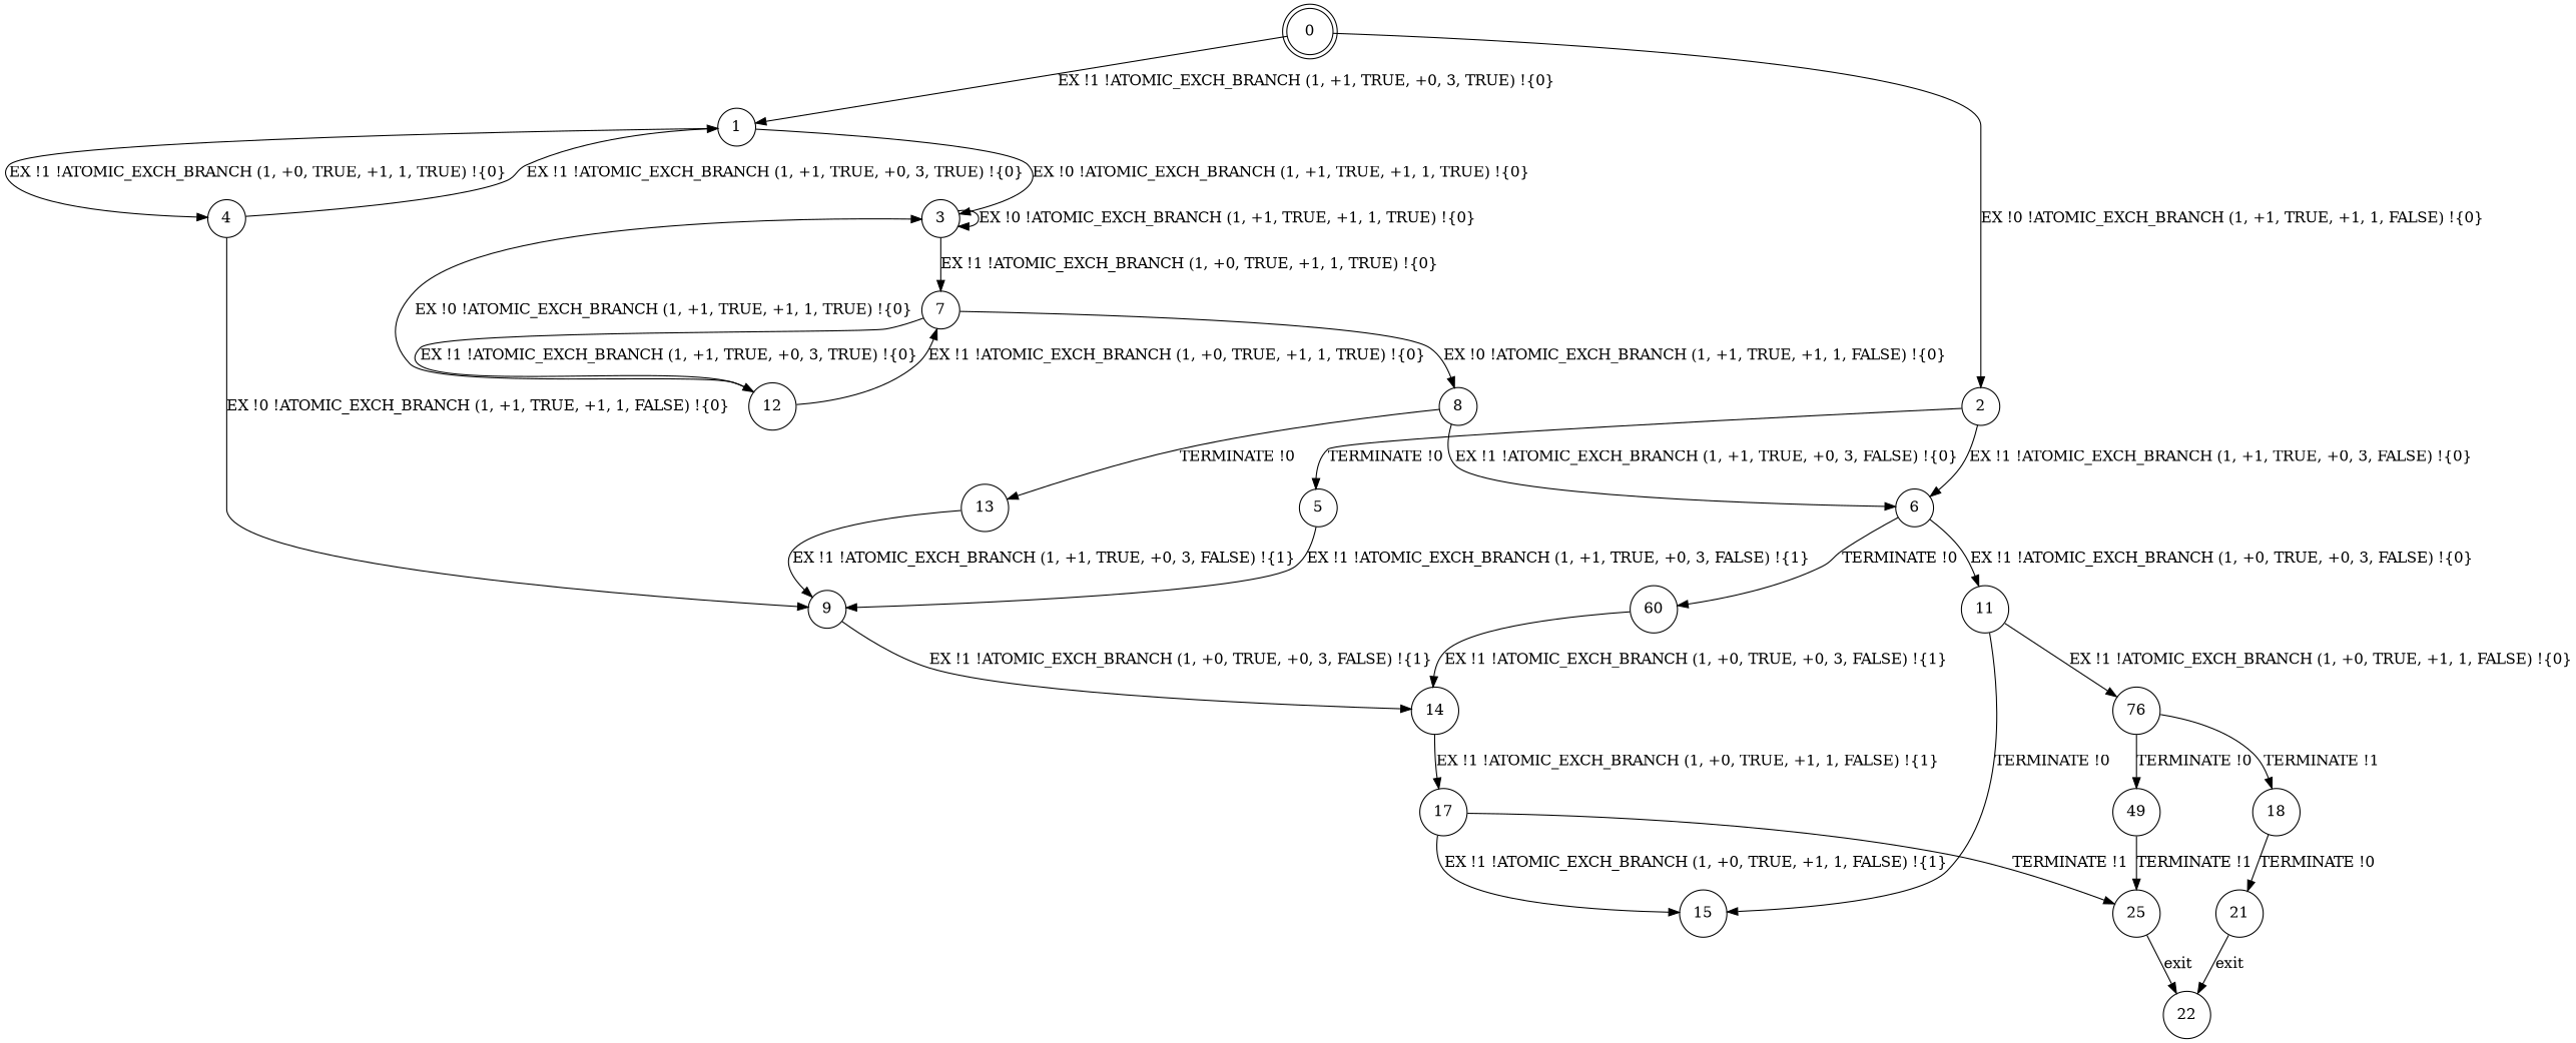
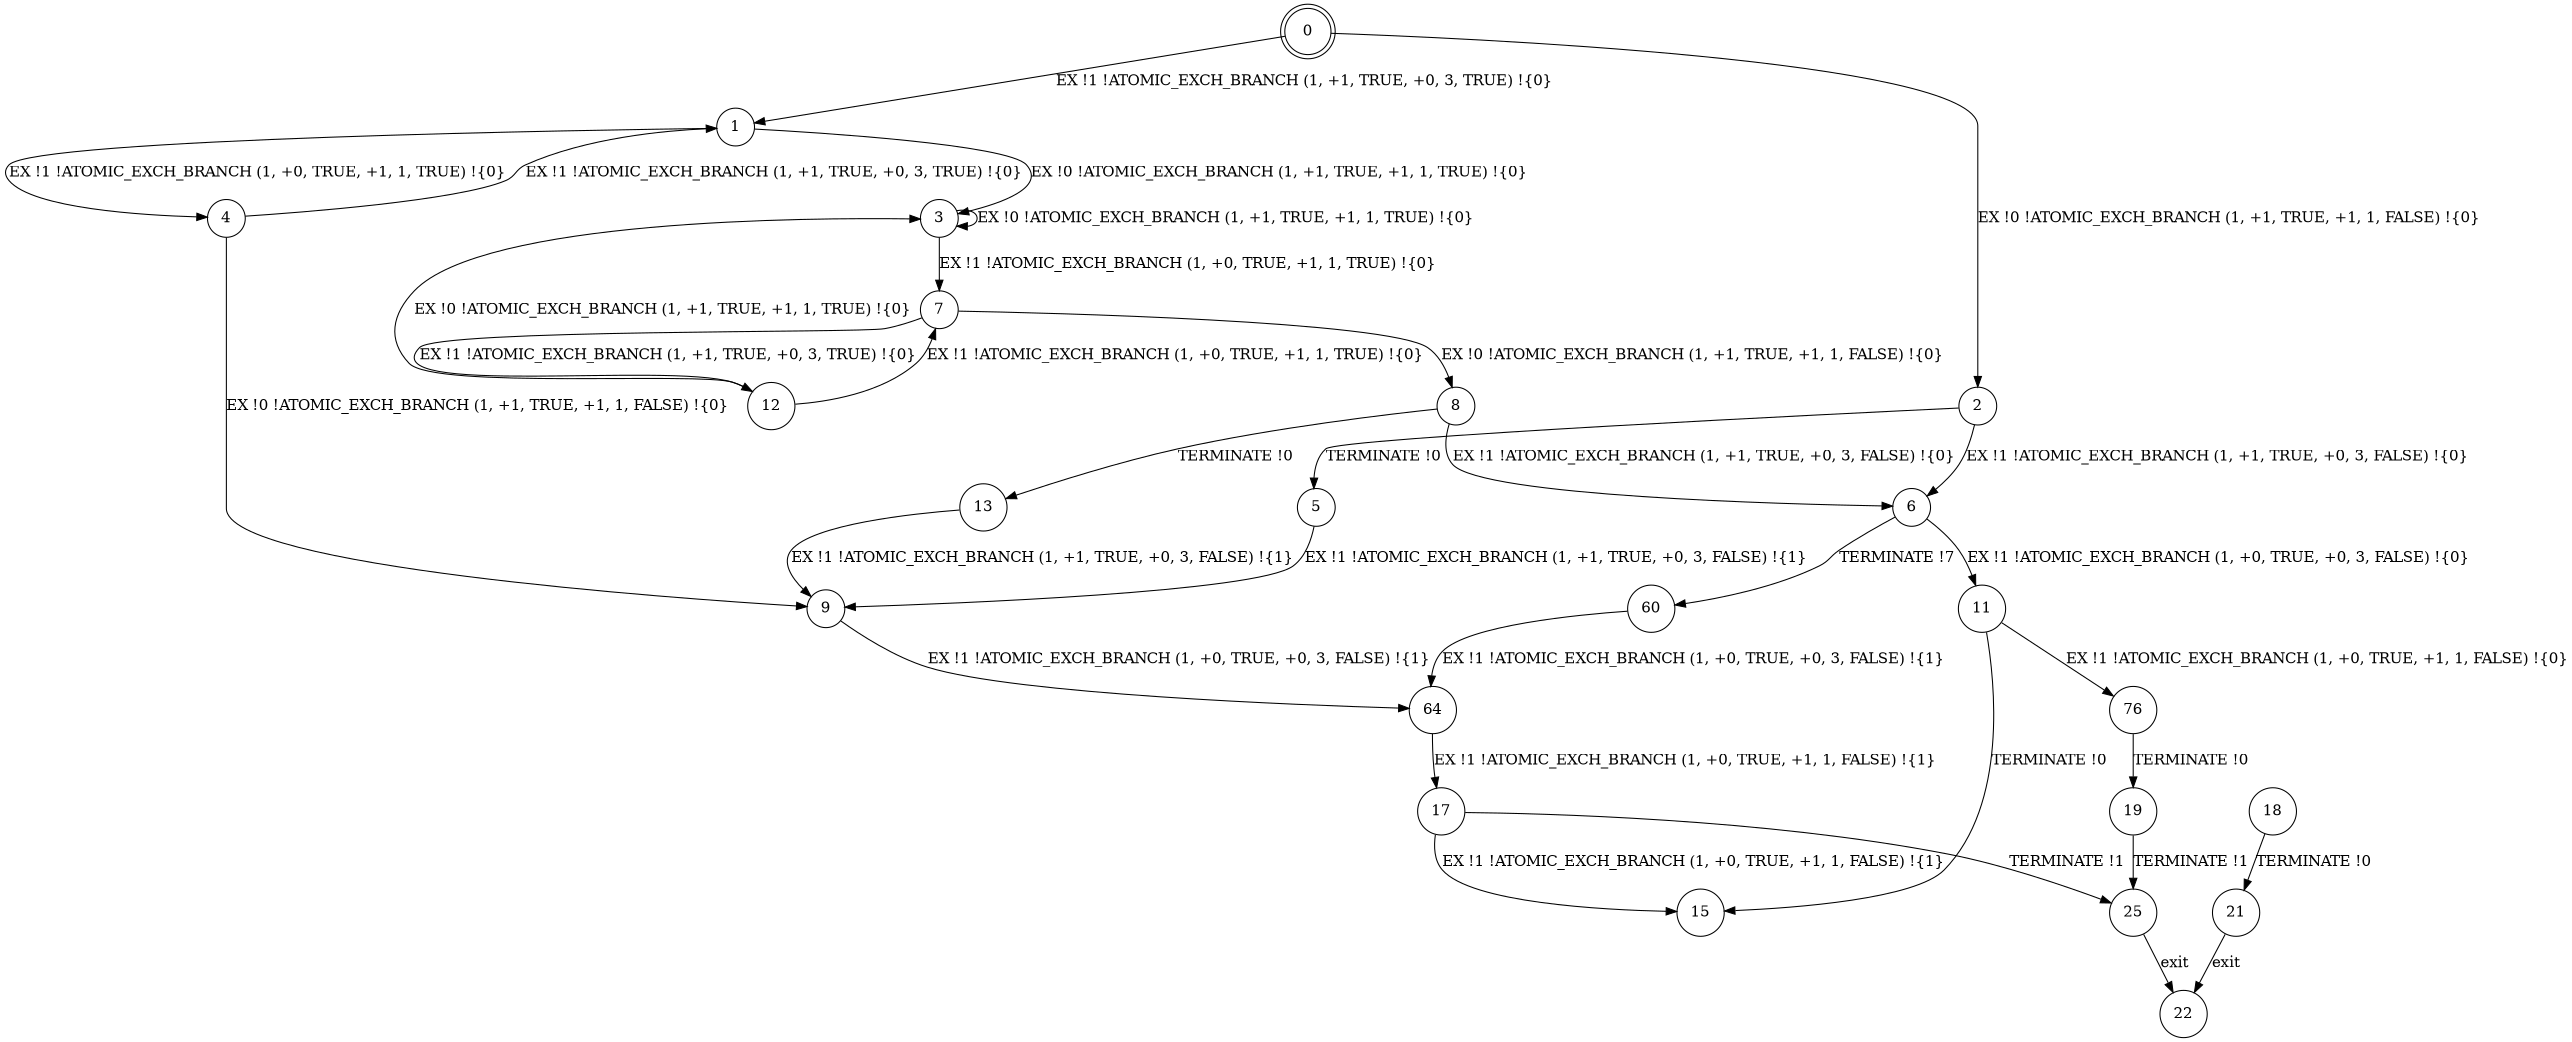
  digraph {
    node [shape=circle]
    0 [peripheries=2]
    1
    2
    3
    4
    5
    6
    7
    9
    n10 [label=60]
    11
    8
    12
    13
-   14
+   14 [label=64]
    15
    n17 [label=76]
    17
    18
-   19 [label=49]
+   19
    n21 [label=25]
    21
    22
    0 -> 1 [label="EX !1 !ATOMIC_EXCH_BRANCH (1, +1, TRUE, +0, 3, TRUE) !{0}"]
    0 -> 2 [label="EX !0 !ATOMIC_EXCH_BRANCH (1, +1, TRUE, +1, 1, FALSE) !{0}"]
    1 -> 3 [label="EX !0 !ATOMIC_EXCH_BRANCH (1, +1, TRUE, +1, 1, TRUE) !{0}"]
    1 -> 4 [label="EX !1 !ATOMIC_EXCH_BRANCH (1, +0, TRUE, +1, 1, TRUE) !{0}"]
    2 -> 5 [label="TERMINATE !0"]
    2 -> 6 [label="EX !1 !ATOMIC_EXCH_BRANCH (1, +1, TRUE, +0, 3, FALSE) !{0}"]
    3 -> 3 [label="EX !0 !ATOMIC_EXCH_BRANCH (1, +1, TRUE, +1, 1, TRUE) !{0}"]
    3 -> 7 [label="EX !1 !ATOMIC_EXCH_BRANCH (1, +0, TRUE, +1, 1, TRUE) !{0}"]
    4 -> 1 [label="EX !1 !ATOMIC_EXCH_BRANCH (1, +1, TRUE, +0, 3, TRUE) !{0}"]
    4 -> 9 [label="EX !0 !ATOMIC_EXCH_BRANCH (1, +1, TRUE, +1, 1, FALSE) !{0}"]
    5 -> 9 [label="EX !1 !ATOMIC_EXCH_BRANCH (1, +1, TRUE, +0, 3, FALSE) !{1}"]
-   6 -> n10 [label="TERMINATE !0"]
+   6 -> n10 [label="TERMINATE !7"]
    6 -> 11 [label="EX !1 !ATOMIC_EXCH_BRANCH (1, +0, TRUE, +0, 3, FALSE) !{0}"]
    7 -> 8 [label="EX !0 !ATOMIC_EXCH_BRANCH (1, +1, TRUE, +1, 1, FALSE) !{0}"]
    7 -> 12 [label="EX !1 !ATOMIC_EXCH_BRANCH (1, +1, TRUE, +0, 3, TRUE) !{0}"]
    9 -> 14 [label="EX !1 !ATOMIC_EXCH_BRANCH (1, +0, TRUE, +0, 3, FALSE) !{1}"]
    n10 -> 14 [label="EX !1 !ATOMIC_EXCH_BRANCH (1, +0, TRUE, +0, 3, FALSE) !{1}"]
    11 -> 15 [label="TERMINATE !0"]
    11 -> n17 [label="EX !1 !ATOMIC_EXCH_BRANCH (1, +0, TRUE, +1, 1, FALSE) !{0}"]
    8 -> 6 [label="EX !1 !ATOMIC_EXCH_BRANCH (1, +1, TRUE, +0, 3, FALSE) !{0}"]
    8 -> 13 [label="TERMINATE !0"]
    12 -> 3 [label="EX !0 !ATOMIC_EXCH_BRANCH (1, +1, TRUE, +1, 1, TRUE) !{0}"]
    12 -> 7 [label="EX !1 !ATOMIC_EXCH_BRANCH (1, +0, TRUE, +1, 1, TRUE) !{0}"]
    13 -> 9 [label="EX !1 !ATOMIC_EXCH_BRANCH (1, +1, TRUE, +0, 3, FALSE) !{1}"]
    14 -> 17 [label="EX !1 !ATOMIC_EXCH_BRANCH (1, +0, TRUE, +1, 1, FALSE) !{1}"]
-   n17 -> 18 [label="TERMINATE !1"]
    n17 -> 19 [label="TERMINATE !0"]
    17 -> 15 [label="EX !1 !ATOMIC_EXCH_BRANCH (1, +0, TRUE, +1, 1, FALSE) !{1}"]
    17 -> n21 [label="TERMINATE !1"]
    18 -> 21 [label="TERMINATE !0"]
    19 -> n21 [label="TERMINATE !1"]
    n21 -> 22 [label=exit]
    21 -> 22 [label=exit]
  }
